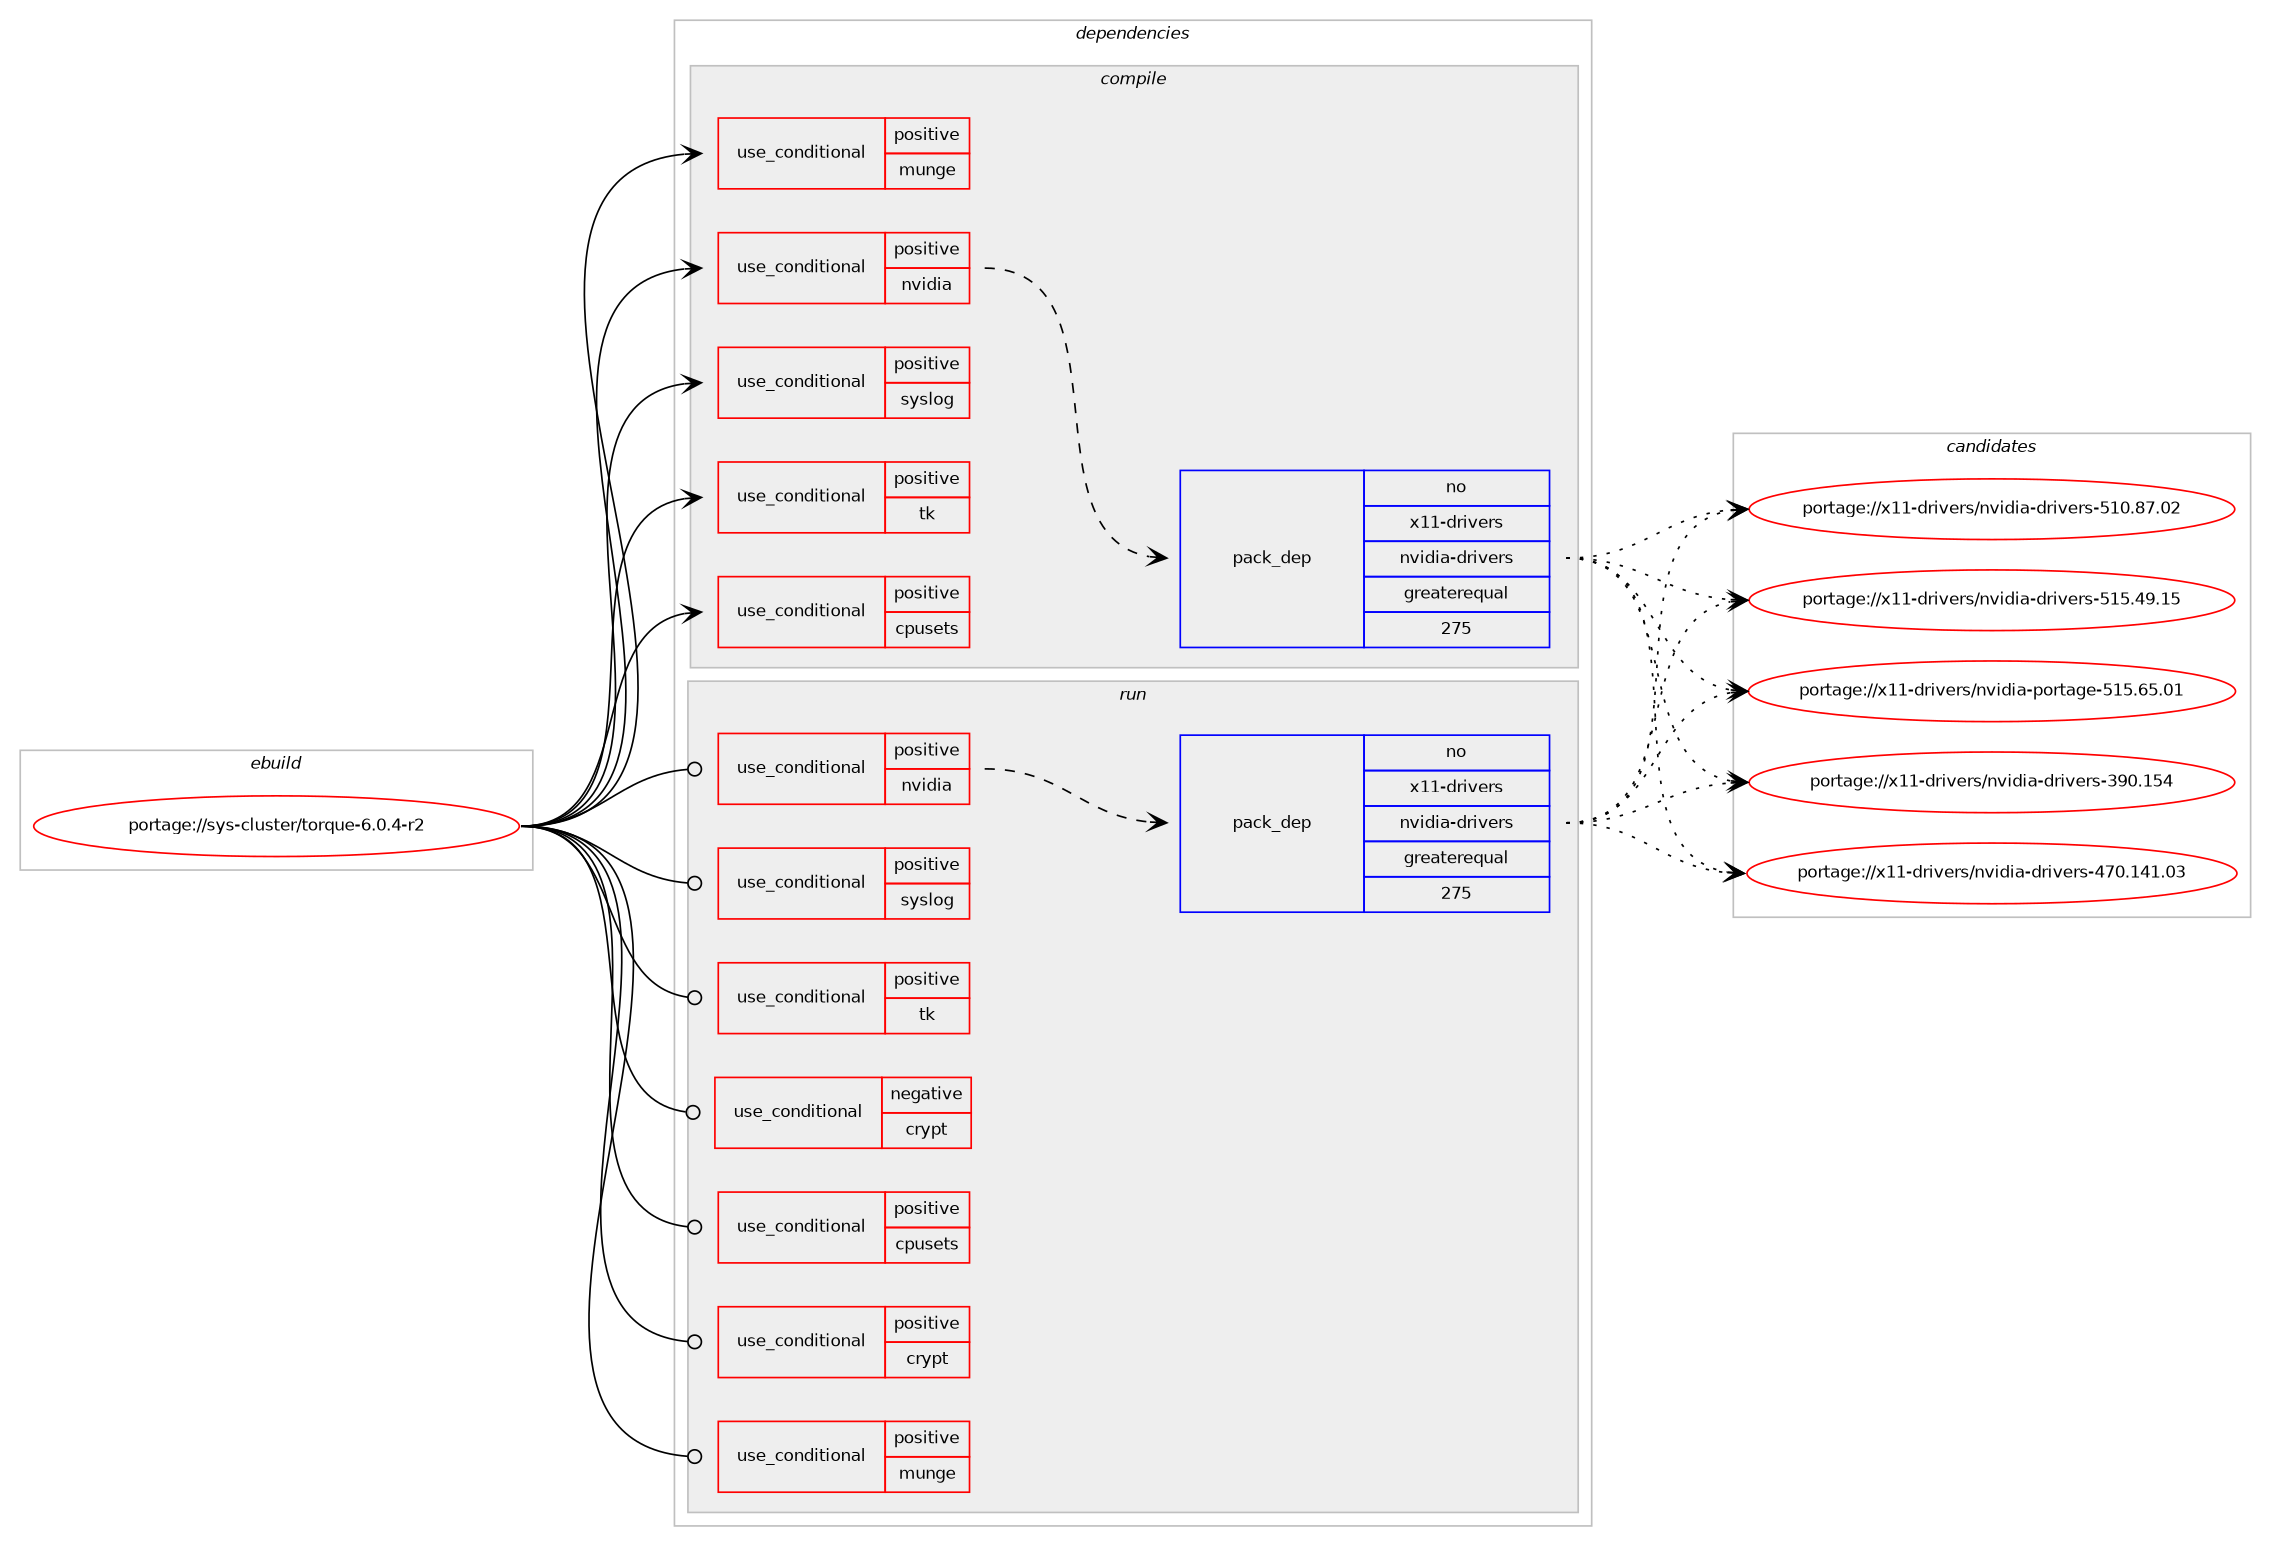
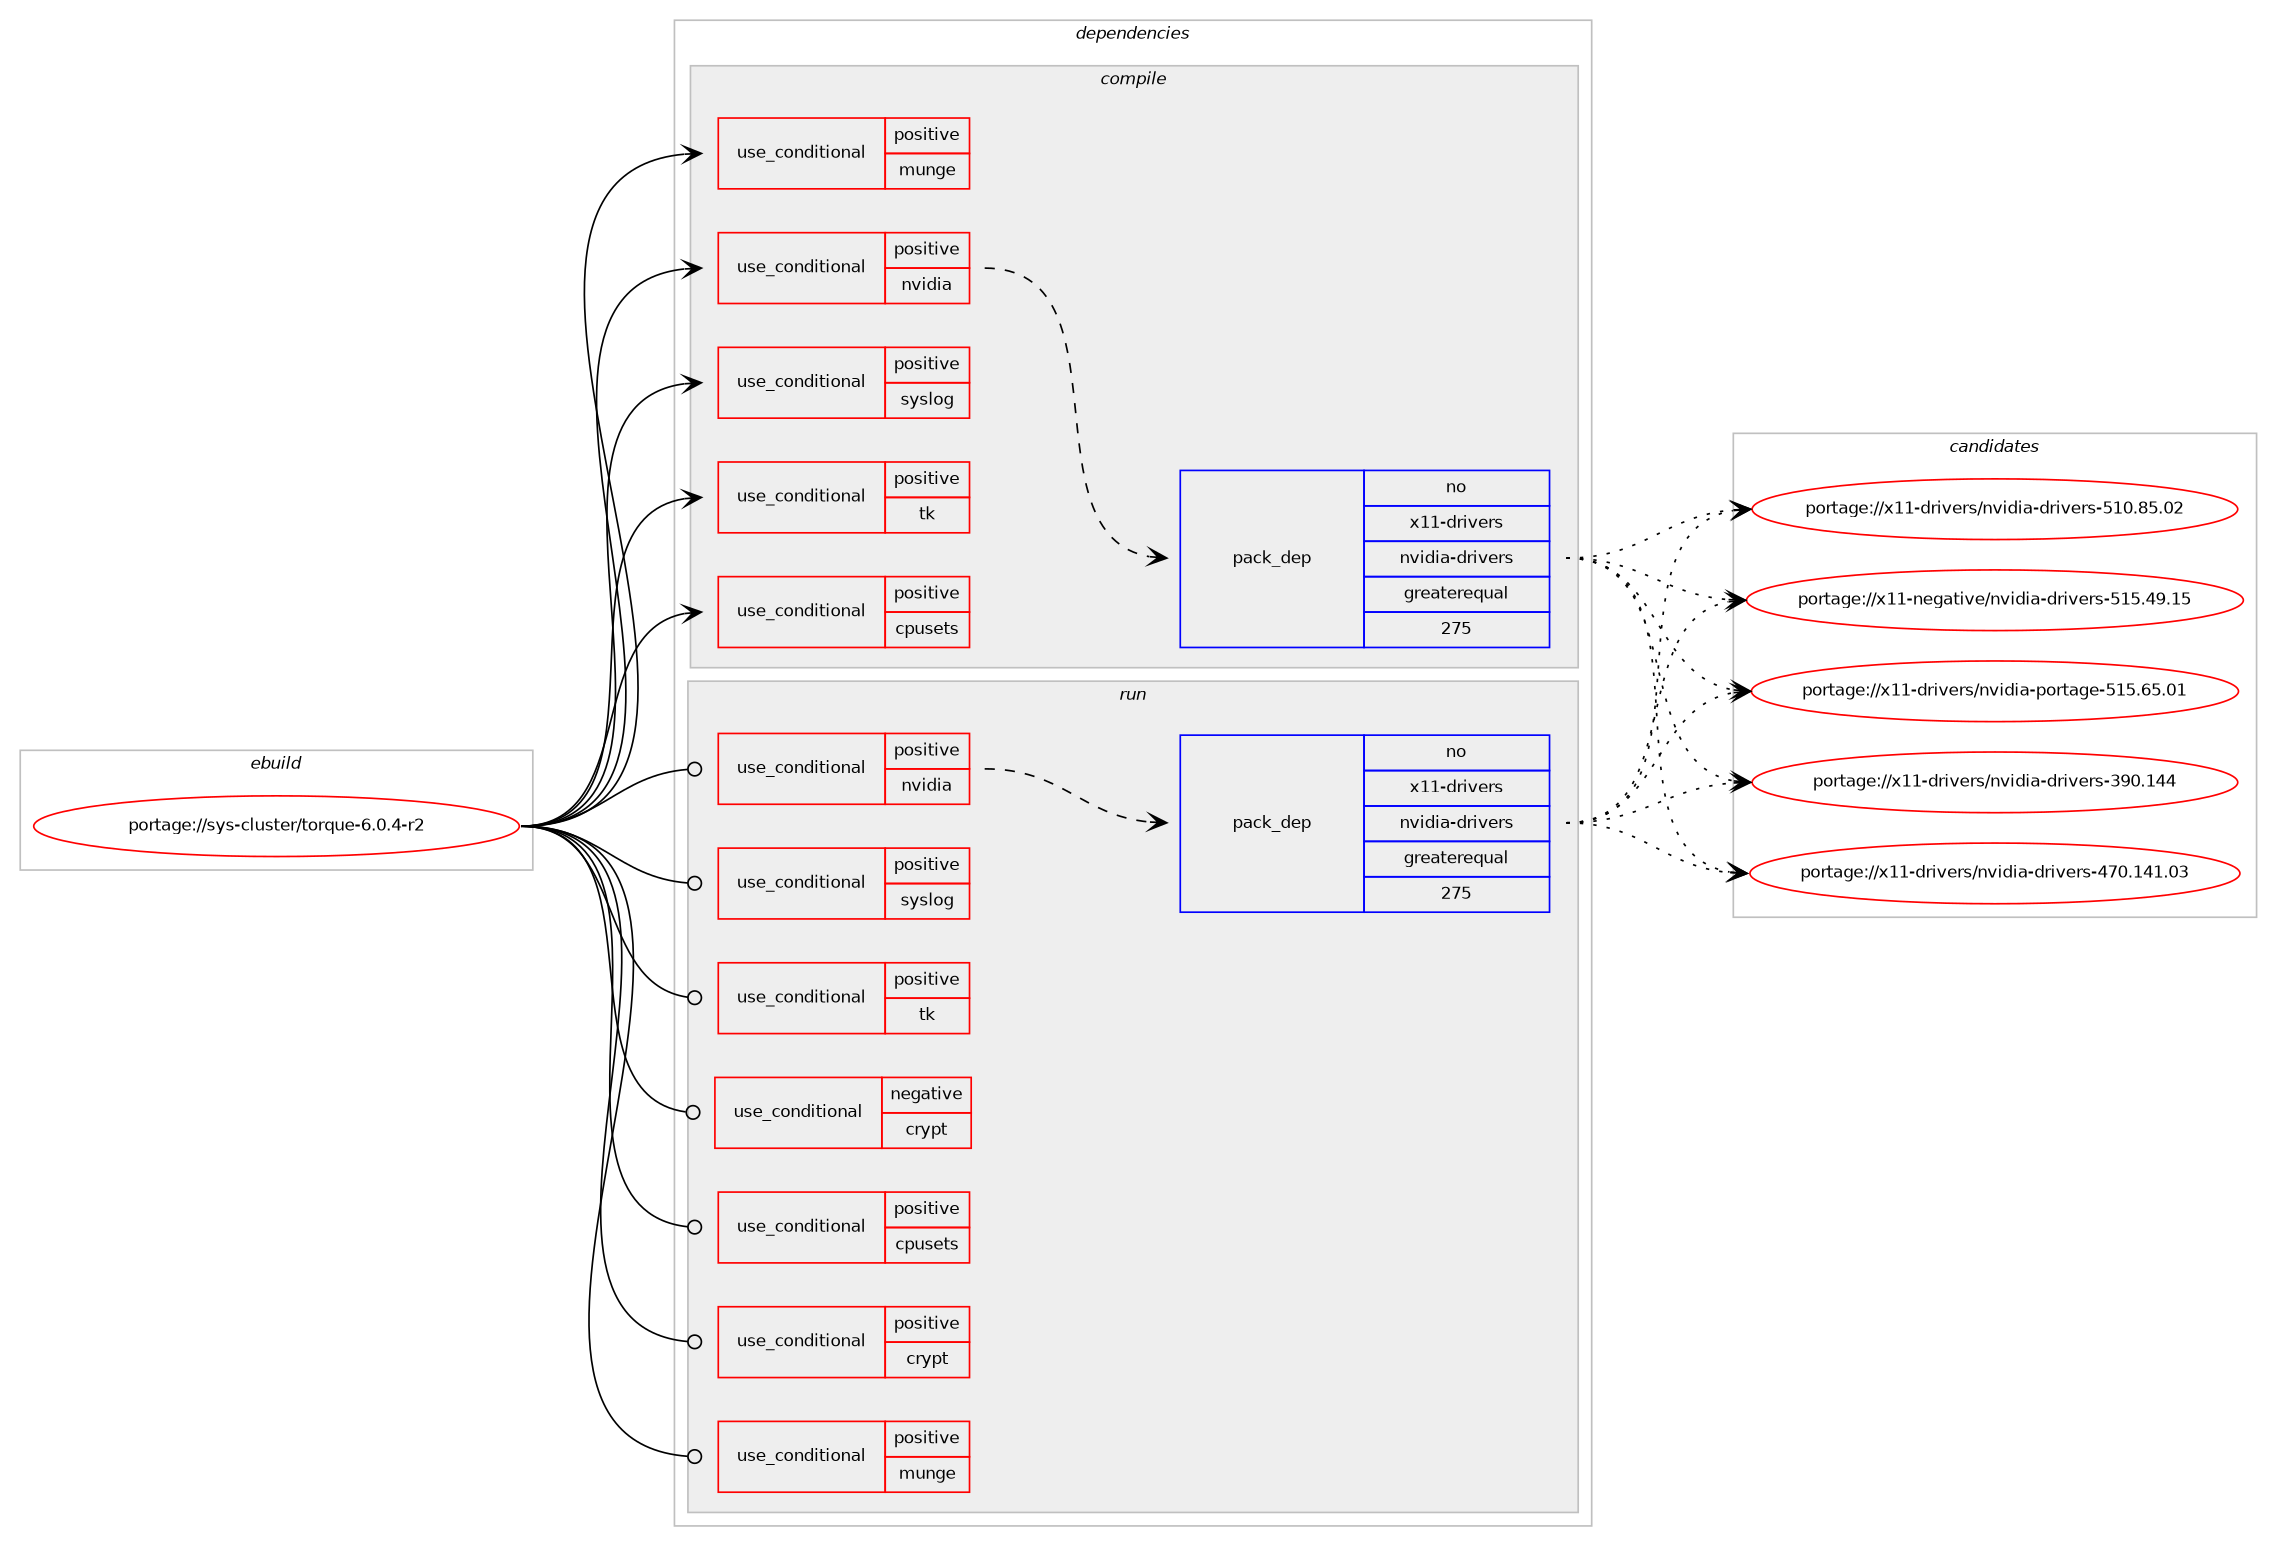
  digraph {
    compound=true
    concentrate=true
    fontname=Helvetica
    fontsize=10
    newrank=true
    rankdir=LR
    ranksep=1.5
    node [color=red fontname=Helvetica fontsize=10 shape=none]
    edge [arrowhead=vee headport=w style=solid tailport=e weight=20]
    n1 [label="portage://sys-cluster/torque-6.0.4-r2" width=4 shape=""]
    n2 [label=<<TABLE BORDER="0" CELLBORDER="1" CELLSPACING="0" CELLPADDING="4"><TR><TD ROWSPAN="3" CELLPADDING="10">use_conditional</TD></TR><TR><TD>positive</TD></TR><TR><TD>cpusets</TD></TR></TABLE>>]
    n3 [label=<<TABLE BORDER="0" CELLBORDER="1" CELLSPACING="0" CELLPADDING="4"><TR><TD ROWSPAN="3" CELLPADDING="10">use_conditional</TD></TR><TR><TD>positive</TD></TR><TR><TD>munge</TD></TR></TABLE>>]
    n4 [color=blue label=<<TABLE BORDER="0" CELLBORDER="1" CELLSPACING="0" CELLPADDING="4" WIDTH="220"><TR><TD ROWSPAN="6" CELLPADDING="30">pack_dep</TD></TR><TR><TD WIDTH="110">no</TD></TR><TR><TD>x11-drivers</TD></TR><TR><TD>nvidia-drivers</TD></TR><TR><TD>greaterequal</TD></TR><TR><TD>275</TD></TR></TABLE>>]
    n5 [label=<<TABLE BORDER="0" CELLBORDER="1" CELLSPACING="0" CELLPADDING="4"><TR><TD ROWSPAN="3" CELLPADDING="10">use_conditional</TD></TR><TR><TD>positive</TD></TR><TR><TD>nvidia</TD></TR></TABLE>>]
    n6 [label=<<TABLE BORDER="0" CELLBORDER="1" CELLSPACING="0" CELLPADDING="4"><TR><TD ROWSPAN="3" CELLPADDING="10">use_conditional</TD></TR><TR><TD>positive</TD></TR><TR><TD>syslog</TD></TR></TABLE>>]
    n7 [label=<<TABLE BORDER="0" CELLBORDER="1" CELLSPACING="0" CELLPADDING="4"><TR><TD ROWSPAN="3" CELLPADDING="10">use_conditional</TD></TR><TR><TD>positive</TD></TR><TR><TD>tk</TD></TR></TABLE>>]
    n8 [label=<<TABLE BORDER="0" CELLBORDER="1" CELLSPACING="0" CELLPADDING="4"><TR><TD ROWSPAN="3" CELLPADDING="10">use_conditional</TD></TR><TR><TD>negative</TD></TR><TR><TD>crypt</TD></TR></TABLE>>]
    n9 [label=<<TABLE BORDER="0" CELLBORDER="1" CELLSPACING="0" CELLPADDING="4"><TR><TD ROWSPAN="3" CELLPADDING="10">use_conditional</TD></TR><TR><TD>positive</TD></TR><TR><TD>cpusets</TD></TR></TABLE>>]
    n10 [label=<<TABLE BORDER="0" CELLBORDER="1" CELLSPACING="0" CELLPADDING="4"><TR><TD ROWSPAN="3" CELLPADDING="10">use_conditional</TD></TR><TR><TD>positive</TD></TR><TR><TD>crypt</TD></TR></TABLE>>]
    n11 [label=<<TABLE BORDER="0" CELLBORDER="1" CELLSPACING="0" CELLPADDING="4"><TR><TD ROWSPAN="3" CELLPADDING="10">use_conditional</TD></TR><TR><TD>positive</TD></TR><TR><TD>munge</TD></TR></TABLE>>]
    n12 [color=blue label=<<TABLE BORDER="0" CELLBORDER="1" CELLSPACING="0" CELLPADDING="4" WIDTH="220"><TR><TD ROWSPAN="6" CELLPADDING="30">pack_dep</TD></TR><TR><TD WIDTH="110">no</TD></TR><TR><TD>x11-drivers</TD></TR><TR><TD>nvidia-drivers</TD></TR><TR><TD>greaterequal</TD></TR><TR><TD>275</TD></TR></TABLE>>]
    n13 [label=<<TABLE BORDER="0" CELLBORDER="1" CELLSPACING="0" CELLPADDING="4"><TR><TD ROWSPAN="3" CELLPADDING="10">use_conditional</TD></TR><TR><TD>positive</TD></TR><TR><TD>nvidia</TD></TR></TABLE>>]
    n14 [label=<<TABLE BORDER="0" CELLBORDER="1" CELLSPACING="0" CELLPADDING="4"><TR><TD ROWSPAN="3" CELLPADDING="10">use_conditional</TD></TR><TR><TD>positive</TD></TR><TR><TD>syslog</TD></TR></TABLE>>]
    n15 [label=<<TABLE BORDER="0" CELLBORDER="1" CELLSPACING="0" CELLPADDING="4"><TR><TD ROWSPAN="3" CELLPADDING="10">use_conditional</TD></TR><TR><TD>positive</TD></TR><TR><TD>tk</TD></TR></TABLE>>]
-   n16 [label="portage://x11-drivers/nvidia-drivers-390.154" width=4 shape=""]
+   n16 [label="portage://x11-drivers/nvidia-drivers-390.144" width=4 shape=""]
    n17 [label="portage://x11-drivers/nvidia-drivers-470.141.03" width=4 shape=""]
-   n18 [label="portage://x11-drivers/nvidia-drivers-510.87.02" width=4 shape=""]
-   n19 [label="portage://x11-drivers/nvidia-drivers-515.49.15" width=4 shape=""]
+   n18 [label="portage://x11-drivers/nvidia-drivers-510.85.02" width=4 shape=""]
+   n19 [label="portage://x11-negative/nvidia-drivers-515.49.15" width=4 shape=""]
    n20 [label="portage://x11-drivers/nvidia-portage-515.65.01" width=4 shape=""]
    subgraph cluster_1 {
      color=gray
      label=<<i>ebuild</i>>
      n1
    }
    subgraph cluster_2 {
      color=gray
      label=<<i>dependencies</i>>
      subgraph cluster_3 {
        color=gray
        fillcolor="#eeeeee"
        label=<<i>compile</i>>
        style=filled
        subgraph sub_4 {
          color=gray
          fillcolor="#eeeeee"
          label=<<i>compile</i>>
          style=filled
          n2
        }
        subgraph sub_5 {
          color=gray
          fillcolor="#eeeeee"
          label=<<i>compile</i>>
          style=filled
          n3
        }
        subgraph sub_6 {
          color=gray
          fillcolor="#eeeeee"
          label=<<i>compile</i>>
          style=filled
          n5
          subgraph sub_7 {
            color=gray
            fillcolor="#eeeeee"
            label=<<i>compile</i>>
            style=filled
            n4
          }
        }
        subgraph sub_8 {
          color=gray
          fillcolor="#eeeeee"
          label=<<i>compile</i>>
          style=filled
          n6
        }
        subgraph sub_9 {
          color=gray
          fillcolor="#eeeeee"
          label=<<i>compile</i>>
          style=filled
          n7
        }
      }
      subgraph cluster_10 {
        color=gray
        fillcolor="#eeeeee"
        label=<<i>compile and run</i>>
        style=filled
      }
      subgraph cluster_11 {
        color=gray
        fillcolor="#eeeeee"
        label=<<i>run</i>>
        style=filled
        subgraph sub_12 {
          color=gray
          fillcolor="#eeeeee"
          label=<<i>run</i>>
          style=filled
          n8
        }
        subgraph sub_13 {
          color=gray
          fillcolor="#eeeeee"
          label=<<i>run</i>>
          style=filled
          n9
        }
        subgraph sub_14 {
          color=gray
          fillcolor="#eeeeee"
          label=<<i>run</i>>
          style=filled
          n10
        }
        subgraph sub_15 {
          color=gray
          fillcolor="#eeeeee"
          label=<<i>run</i>>
          style=filled
          n11
        }
        subgraph sub_16 {
          color=gray
          fillcolor="#eeeeee"
          label=<<i>run</i>>
          style=filled
          n13
          subgraph sub_17 {
            color=gray
            fillcolor="#eeeeee"
            label=<<i>run</i>>
            style=filled
            n12
          }
        }
        subgraph sub_18 {
          color=gray
          fillcolor="#eeeeee"
          label=<<i>run</i>>
          style=filled
          n14
        }
        subgraph sub_19 {
          color=gray
          fillcolor="#eeeeee"
          label=<<i>run</i>>
          style=filled
          n15
        }
      }
    }
    subgraph cluster_20 {
      color=gray
      label=<<i>candidates</i>>
      rank=same
      subgraph sub_21 {
        color=black
        label=<<i>candidates</i>>
        nodesep=1
        rank=same
        n16
        n17
        n18
        n19
        n20
      }
      subgraph sub_22 {
        color=black
        label=<<i>candidates</i>>
        nodesep=1
        rank=same
        n16
        n17
        n18
        n19
        n20
      }
    }
    n1 -> n2
    n1 -> n3
    n1 -> n5
    n1 -> n6
    n1 -> n7
    n1 -> n8 [arrowhead=odot]
    n1 -> n9 [arrowhead=odot]
    n1 -> n10 [arrowhead=odot]
    n1 -> n11 [arrowhead=odot]
    n1 -> n13 [arrowhead=odot]
    n1 -> n14 [arrowhead=odot]
    n1 -> n15 [arrowhead=odot]
    n4 -> n16 [style=dotted weight=100]
    n4 -> n17 [style=dotted weight=100]
    n4 -> n18 [style=dotted weight=100]
    n4 -> n19 [style=dotted weight=100]
    n4 -> n20 [style=dotted weight=100]
    n5 -> n4 [style=dashed]
    n12 -> n16 [style=dotted weight=100]
    n12 -> n17 [style=dotted weight=100]
    n12 -> n18 [style=dotted weight=100]
    n12 -> n19 [style=dotted weight=100]
    n12 -> n20 [style=dotted weight=100]
    n13 -> n12 [style=dashed]
  }
